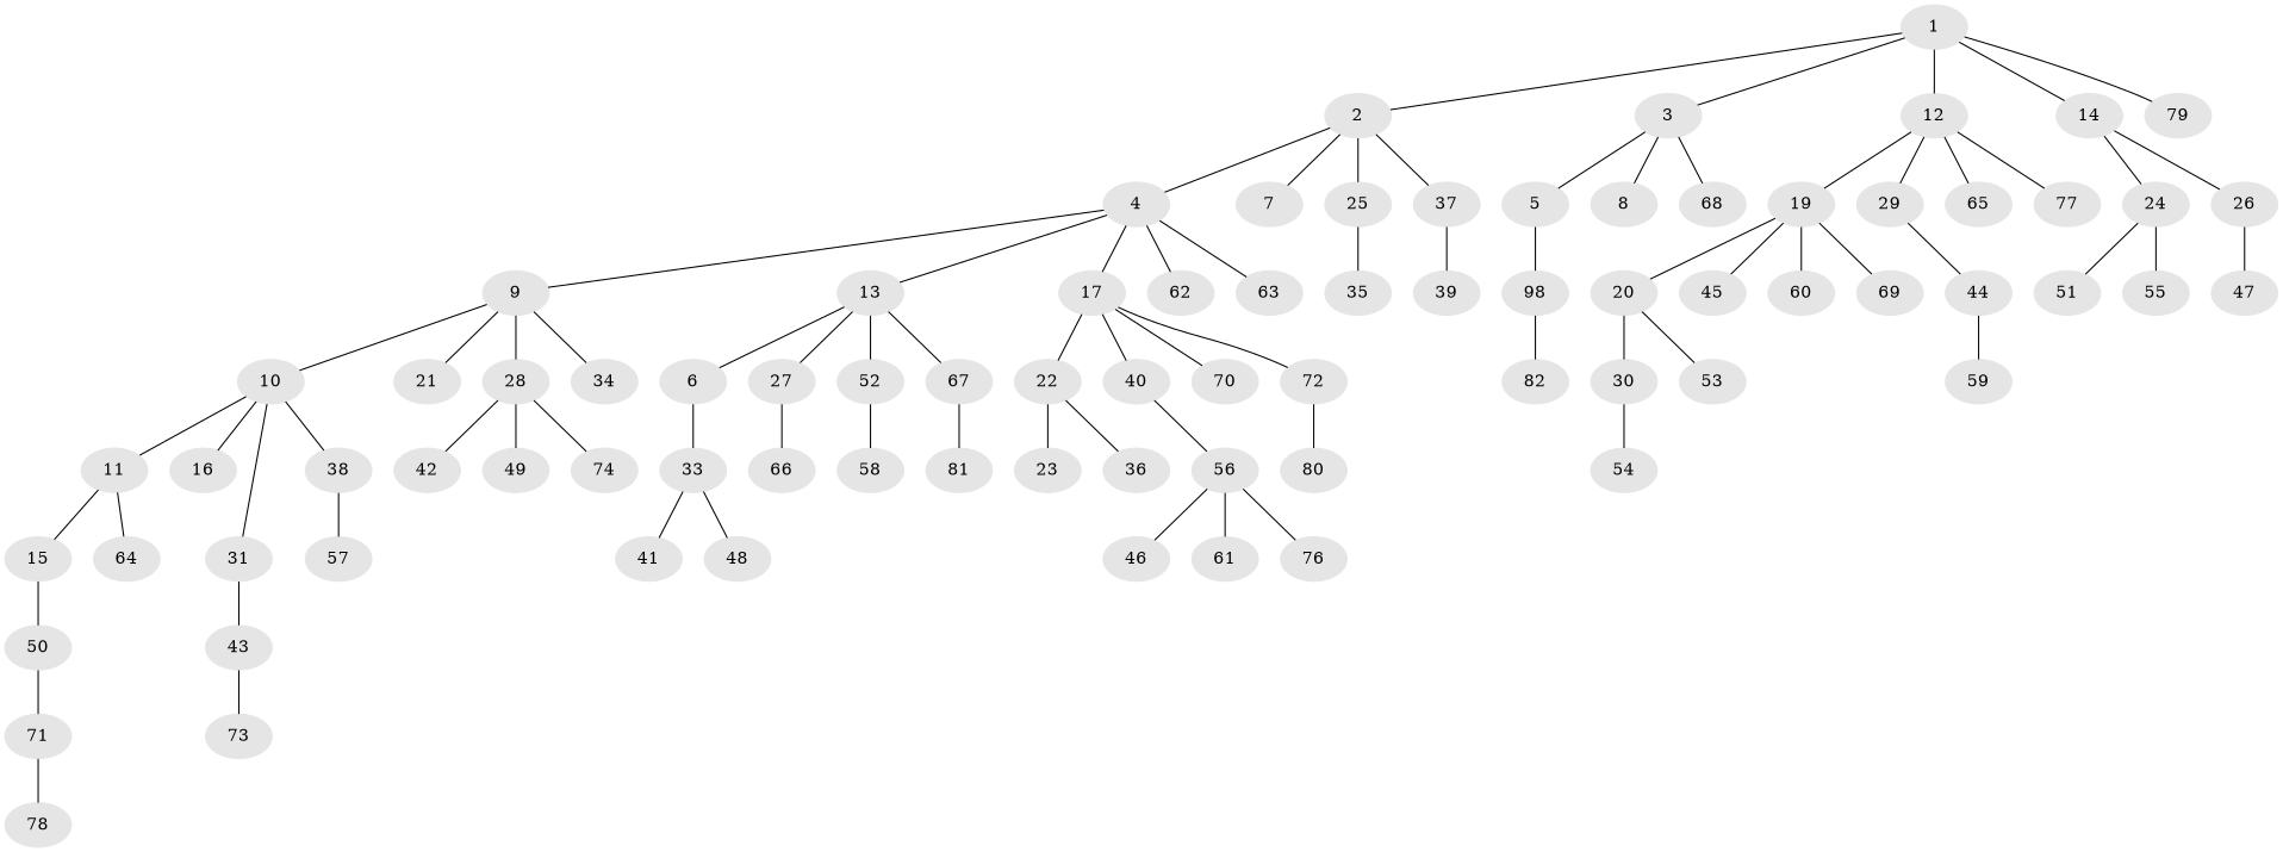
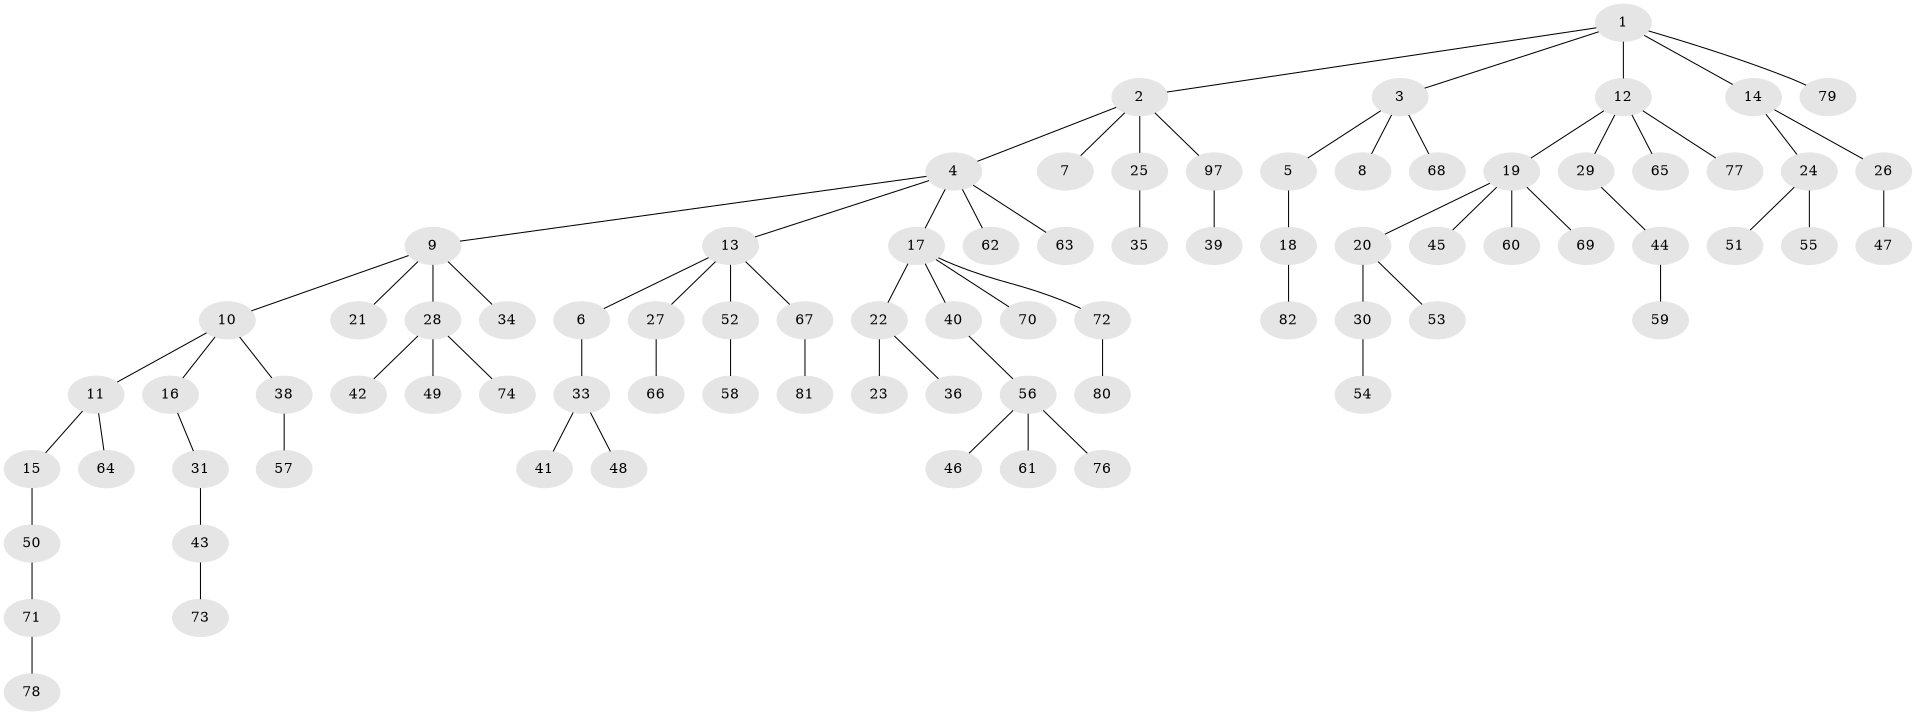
  graph {
    node [color=gray90 style=filled]
    1
    2
    3
    12
    14
    79
    4
    7
    25
-   37
+   37 [label=97]
    5
    8
    68
    19
    29
    65
    77
    24
    26
    9
    13
    17
    62
    63
    35
    39
-   18 [label=98]
+   18
    6
    33
    10
    21
    28
    34
    27
    52
    67
    22
    40
    70
    72
    n41 [label=82]
    41
    48
    11
    16
    31
    38
    42
    49
    74
    15
    64
    43
    57
    50
    20
    45
    60
    69
    44
    66
    58
    81
    51
    55
    47
    71
    23
    36
    56
    80
    30
    53
    54
    59
    73
    46
    61
    76
    78
    1 -- 2
    1 -- 3
    1 -- 12
    1 -- 14
    1 -- 79
    2 -- 4
    2 -- 7
    2 -- 25
    2 -- 37
    3 -- 5
    3 -- 8
    3 -- 68
    12 -- 19
    12 -- 29
    12 -- 65
    12 -- 77
    14 -- 24
    14 -- 26
    4 -- 9
    4 -- 13
    4 -- 17
    4 -- 62
    4 -- 63
    25 -- 35
    37 -- 39
    5 -- 18
    19 -- 20
    19 -- 45
    19 -- 60
    19 -- 69
    29 -- 44
    24 -- 51
    24 -- 55
    26 -- 47
    9 -- 10
    9 -- 21
    9 -- 28
    9 -- 34
    13 -- 6
    13 -- 27
    13 -- 52
    13 -- 67
    17 -- 22
    17 -- 40
    17 -- 70
    17 -- 72
    18 -- n41
    6 -- 33
    33 -- 41
    33 -- 48
    10 -- 11
    10 -- 16
-   10 -- 31
+   16 -- 31
    10 -- 38
    28 -- 42
    28 -- 49
    28 -- 74
    27 -- 66
    52 -- 58
    67 -- 81
    22 -- 23
    22 -- 36
    40 -- 56
    72 -- 80
    11 -- 15
    11 -- 64
    31 -- 43
    38 -- 57
    15 -- 50
    43 -- 73
    50 -- 71
    20 -- 30
    20 -- 53
    44 -- 59
    71 -- 78
    56 -- 46
    56 -- 61
    56 -- 76
    30 -- 54
  }
